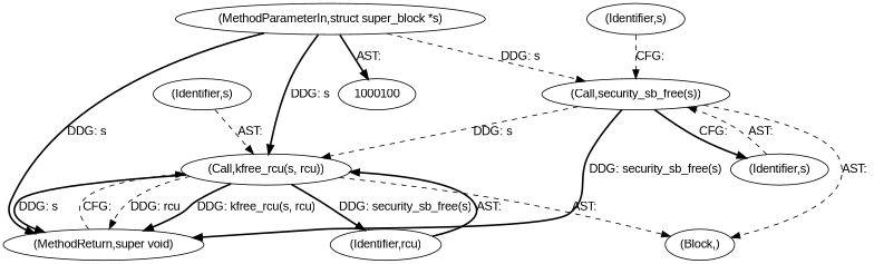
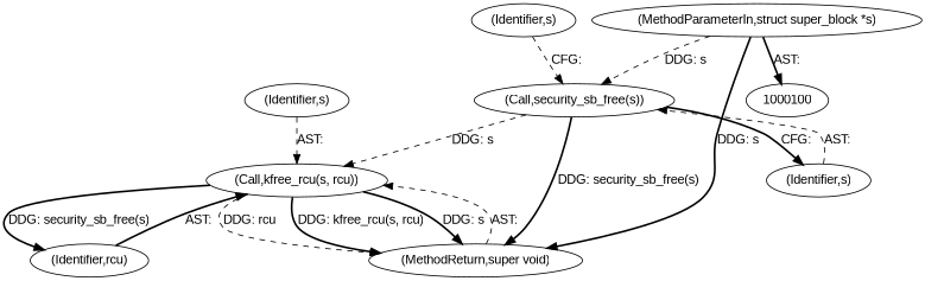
  digraph {
    fontname="Liberation Sans"
    node [fontname="Liberation Sans"]
    edge [fontname="Liberation Sans" style=bold]
    n1 [label="(Call,kfree_rcu(s, rcu))"]
    n2 [label="(Identifier,rcu)"]
-   n3 [label="(Block,)"]
    n4 [label="(MethodReturn,super void)"]
    n5 [label="(Call,security_sb_free(s))"]
    n6 [label="(Identifier,s)"]
    n7 [label="(MethodParameterIn,struct super_block *s)"]
    1000100
    n9 [label="(Identifier,s)"]
    n10 [label="(Identifier,s)"]
    n1 -> n2 [label="DDG: security_sb_free(s)"]
-   n1 -> n3 [label="AST: " style=dashed]
    n1 -> n4 [label="DDG: rcu" style=dashed]
    n1 -> n4 [label="DDG: kfree_rcu(s, rcu)"]
    n1 -> n4 [label="DDG: s"]
    n2 -> n1 [label="AST: "]
-   n4 -> n1 [label="CFG: " style=dashed]
+   n4 -> n1 [label="AST: " style=dashed]
    n5 -> n1 [label="DDG: s" style=dashed]
-   n5 -> n3 [label="AST: " style=dashed]
    n5 -> n4 [label="DDG: security_sb_free(s)"]
    n5 -> n6 [label="CFG: "]
    n6 -> n5 [label="AST: " style=dashed]
-   n7 -> n1 [label="DDG: s"]
    n7 -> n4 [label="DDG: s"]
    n7 -> n5 [label="DDG: s" style=dashed]
    n7 -> 1000100 [label="AST: "]
    n9 -> n1 [label="AST: " style=dashed]
    n10 -> n5 [label="CFG: " style=dashed]
  }
